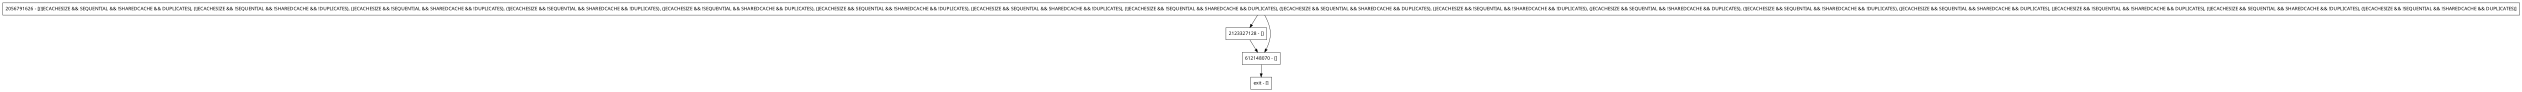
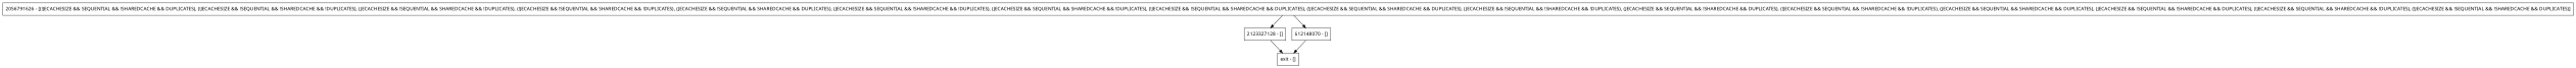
  digraph {
    fontname="Noto Sans"
    node [fontname="Noto Sans" shape=record]
    edge [fontname="Noto Sans"]
    n1 [label="2056791626 - [(!JECACHESIZE && SEQUENTIAL && !SHAREDCACHE && DUPLICATES), (!JECACHESIZE && !SEQUENTIAL && !SHAREDCACHE && !DUPLICATES), (JECACHESIZE && !SEQUENTIAL && SHAREDCACHE && !DUPLICATES), (!JECACHESIZE && !SEQUENTIAL && SHAREDCACHE && !DUPLICATES), (JECACHESIZE && !SEQUENTIAL && SHAREDCACHE && DUPLICATES), (JECACHESIZE && SEQUENTIAL && !SHAREDCACHE && !DUPLICATES), (JECACHESIZE && SEQUENTIAL && SHAREDCACHE && !DUPLICATES), (!JECACHESIZE && !SEQUENTIAL && SHAREDCACHE && DUPLICATES), (!JECACHESIZE && SEQUENTIAL && SHAREDCACHE && DUPLICATES), (JECACHESIZE && !SEQUENTIAL && !SHAREDCACHE && !DUPLICATES), (JECACHESIZE && SEQUENTIAL && !SHAREDCACHE && DUPLICATES), (!JECACHESIZE && SEQUENTIAL && !SHAREDCACHE && !DUPLICATES), (JECACHESIZE && SEQUENTIAL && SHAREDCACHE && DUPLICATES), (JECACHESIZE && !SEQUENTIAL && !SHAREDCACHE && DUPLICATES), (!JECACHESIZE && SEQUENTIAL && SHAREDCACHE && !DUPLICATES), (!JECACHESIZE && !SEQUENTIAL && !SHAREDCACHE && DUPLICATES)]"]
    n2 [label="2123327128 - []"]
    n3 [label="612148070 - []"]
    n4 [label="exit - []"]
    n1 -> n2
    n1 -> n3
-   n2 -> n3
+   n2 -> n4
    n3 -> n4
  }
